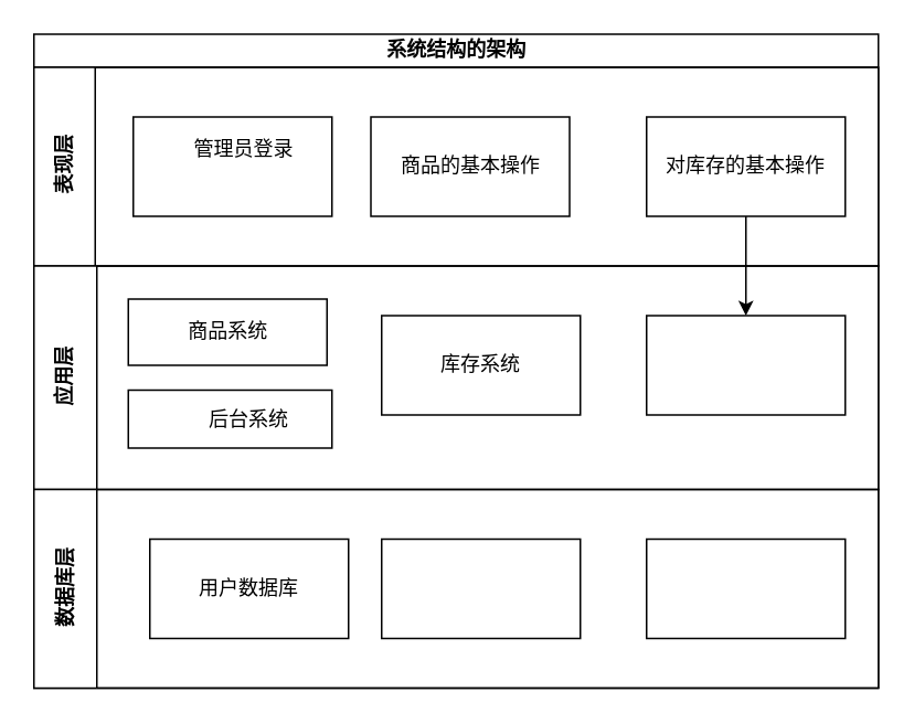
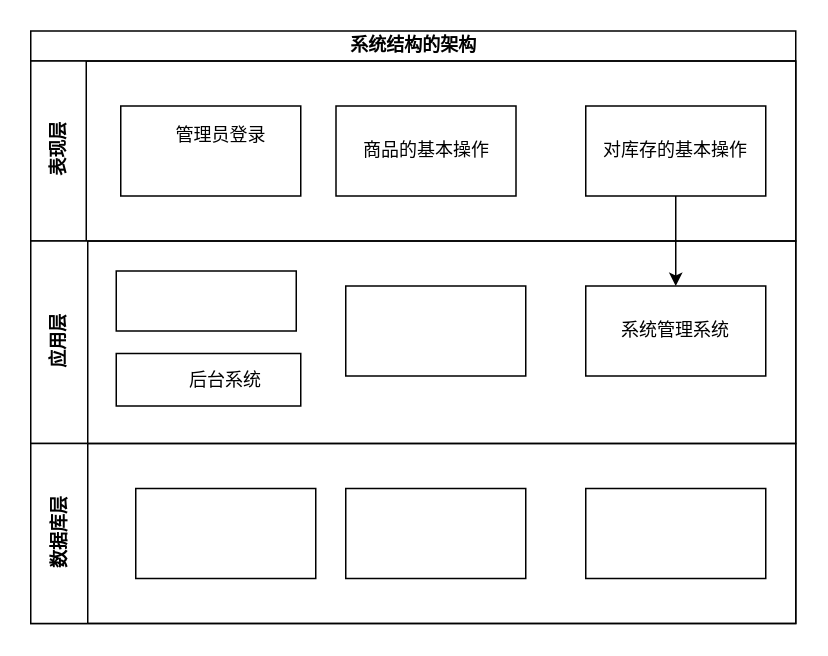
  <mxCell id="0" />
  <mxCell id="1" parent="0" />
  <mxCell id="2" value="系统结构的架构" style="swimlane;html=1;childLayout=stackLayout;resizeParent=1;resizeParentMax=0;horizontal=1;startSize=20;horizontalStack=0;" vertex="1" parent="1"><mxGeometry x="20" y="20" width="510" height="395" as="geometry"><mxRectangle x="140" y="30" width="60" height="20" as="alternateBounds" /></mxGeometry></mxCell>
  <mxCell id="3" value="表现层" style="swimlane;html=1;startSize=37;horizontal=0;" vertex="1" parent="2"><mxGeometry y="20" width="510" height="120" as="geometry"><mxRectangle y="20" width="510" height="60" as="alternateBounds" /></mxGeometry></mxCell>
  <mxCell id="4" value="" style="verticalLabelPosition=bottom;verticalAlign=top;html=1;shape=mxgraph.basic.rect;fillColor=#ffffff;fillColor2=none;strokeColor=#000000;strokeWidth=1;size=20;indent=5;" vertex="1" parent="3"><mxGeometry x="60" y="30" width="120" height="60" as="geometry" /></mxCell>
  <mxCell id="5" value="" style="verticalLabelPosition=bottom;verticalAlign=top;html=1;shape=mxgraph.basic.rect;fillColor=#ffffff;fillColor2=none;strokeColor=#000000;strokeWidth=1;size=20;indent=5;" vertex="1" parent="3"><mxGeometry x="203.5" y="30" width="120" height="60" as="geometry" /></mxCell>
  <mxCell id="6" value="" style="verticalLabelPosition=bottom;verticalAlign=top;html=1;shape=mxgraph.basic.rect;fillColor=#ffffff;fillColor2=none;strokeColor=#000000;strokeWidth=1;size=20;indent=5;" vertex="1" parent="3"><mxGeometry x="370" y="30" width="120" height="60" as="geometry" /></mxCell>
  <mxCell id="7" value="管理员登录" style="text;html=1;strokeColor=none;fillColor=none;align=center;verticalAlign=middle;whiteSpace=wrap;overflow=hidden;" vertex="1" parent="3"><mxGeometry x="87" y="40" width="80" height="20" as="geometry" /></mxCell>
  <mxCell id="8" value="商品的基本操作" style="text;html=1;strokeColor=none;fillColor=none;align=center;verticalAlign=middle;whiteSpace=wrap;overflow=hidden;" vertex="1" parent="3"><mxGeometry x="213.5" y="50" width="100" height="20" as="geometry" /></mxCell>
  <mxCell id="9" value="对库存的基本操作" style="text;html=1;strokeColor=none;fillColor=none;align=center;verticalAlign=middle;whiteSpace=wrap;overflow=hidden;" vertex="1" parent="3"><mxGeometry x="370" y="50" width="120" height="20" as="geometry" /></mxCell>
  <mxCell id="10" value="应用层" style="swimlane;html=1;startSize=38;horizontal=0;" vertex="1" parent="2"><mxGeometry y="140" width="510" height="135" as="geometry" /></mxCell>
  <mxCell id="11" value="" style="verticalLabelPosition=bottom;verticalAlign=top;html=1;shape=mxgraph.basic.rect;fillColor=#ffffff;fillColor2=none;strokeColor=#000000;strokeWidth=1;size=20;indent=5;" vertex="1" parent="10"><mxGeometry x="57" y="20" width="120" height="40" as="geometry" /></mxCell>
  <mxCell id="12" value="" style="verticalLabelPosition=bottom;verticalAlign=top;html=1;shape=mxgraph.basic.rect;fillColor=#ffffff;fillColor2=none;strokeColor=#000000;strokeWidth=1;size=20;indent=5;" vertex="1" parent="10"><mxGeometry x="210" y="30" width="120" height="60" as="geometry" /></mxCell>
  <mxCell id="13" value="" style="verticalLabelPosition=bottom;verticalAlign=top;html=1;shape=mxgraph.basic.rect;fillColor=#ffffff;fillColor2=none;strokeColor=#000000;strokeWidth=1;size=20;indent=5;" vertex="1" parent="10"><mxGeometry x="370" y="30" width="120" height="60" as="geometry" /></mxCell>
- <mxCell id="14" value="商品系统" style="text;html=1;strokeColor=none;fillColor=none;align=center;verticalAlign=middle;whiteSpace=wrap;overflow=hidden;" vertex="1" parent="10"><mxGeometry x="75.5" y="30" width="83" height="20" as="geometry" /></mxCell>
- <mxCell id="15" value="库存系统" style="text;html=1;strokeColor=none;fillColor=none;align=center;verticalAlign=middle;whiteSpace=wrap;overflow=hidden;" vertex="1" parent="10"><mxGeometry x="230" y="50" width="80" height="20" as="geometry" /></mxCell>
+ <mxCell id="16" value="系统管理系统" style="text;html=1;strokeColor=none;fillColor=none;align=center;verticalAlign=middle;whiteSpace=wrap;overflow=hidden;" vertex="1" parent="10"><mxGeometry x="390" y="50" width="80" height="20" as="geometry" /></mxCell>
  <mxCell id="17" value="" style="verticalLabelPosition=bottom;verticalAlign=top;html=1;shape=mxgraph.basic.rect;fillColor=#ffffff;fillColor2=none;strokeColor=#000000;strokeWidth=1;size=20;indent=5;" vertex="1" parent="10"><mxGeometry x="57" y="75" width="123" height="35" as="geometry" /></mxCell>
  <mxCell id="18" value="后台系统" style="text;html=1;strokeColor=none;fillColor=none;align=center;verticalAlign=middle;whiteSpace=wrap;overflow=hidden;" vertex="1" parent="10"><mxGeometry x="90" y="82.5" width="80" height="20" as="geometry" /></mxCell>
  <mxCell id="19" value="数据库层" style="swimlane;html=1;startSize=38;horizontal=0;" vertex="1" parent="2"><mxGeometry y="275" width="510" height="120" as="geometry" /></mxCell>
  <mxCell id="20" value="" style="verticalLabelPosition=bottom;verticalAlign=top;html=1;shape=mxgraph.basic.rect;fillColor=#ffffff;fillColor2=none;strokeColor=#000000;strokeWidth=1;size=20;indent=5;" vertex="1" parent="19"><mxGeometry x="70" y="30" width="120" height="60" as="geometry" /></mxCell>
  <mxCell id="21" value="" style="verticalLabelPosition=bottom;verticalAlign=top;html=1;shape=mxgraph.basic.rect;fillColor=#ffffff;fillColor2=none;strokeColor=#000000;strokeWidth=1;size=20;indent=5;" vertex="1" parent="19"><mxGeometry x="210" y="30" width="120" height="60" as="geometry" /></mxCell>
  <mxCell id="22" value="" style="verticalLabelPosition=bottom;verticalAlign=top;html=1;shape=mxgraph.basic.rect;fillColor=#ffffff;fillColor2=none;strokeColor=#000000;strokeWidth=1;size=20;indent=5;" vertex="1" parent="19"><mxGeometry x="370" y="30" width="120" height="60" as="geometry" /></mxCell>
- <mxCell id="23" value="用户数据库" style="text;html=1;strokeColor=none;fillColor=none;align=center;verticalAlign=middle;whiteSpace=wrap;overflow=hidden;" vertex="1" parent="19"><mxGeometry x="90" y="50" width="80" height="20" as="geometry" /></mxCell>
  <mxCell id="24" value="" style="swimlane;html=1;startSize=20;horizontal=0;" vertex="1" parent="2"><mxGeometry y="395" width="510" as="geometry"><mxRectangle y="380" width="510" height="60" as="alternateBounds" /></mxGeometry></mxCell>
  <mxCell id="25" value="" style="edgeStyle=orthogonalEdgeStyle;rounded=0;html=1;jettySize=auto;orthogonalLoop=1;" edge="1" parent="2" source="6" target="13"><mxGeometry relative="1" as="geometry" /></mxCell>
